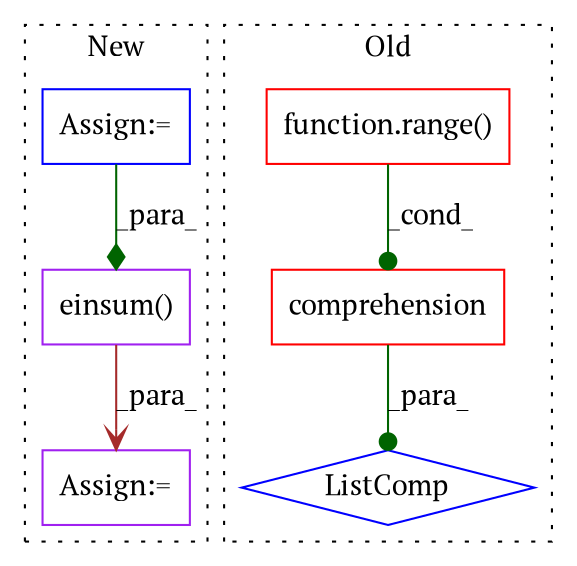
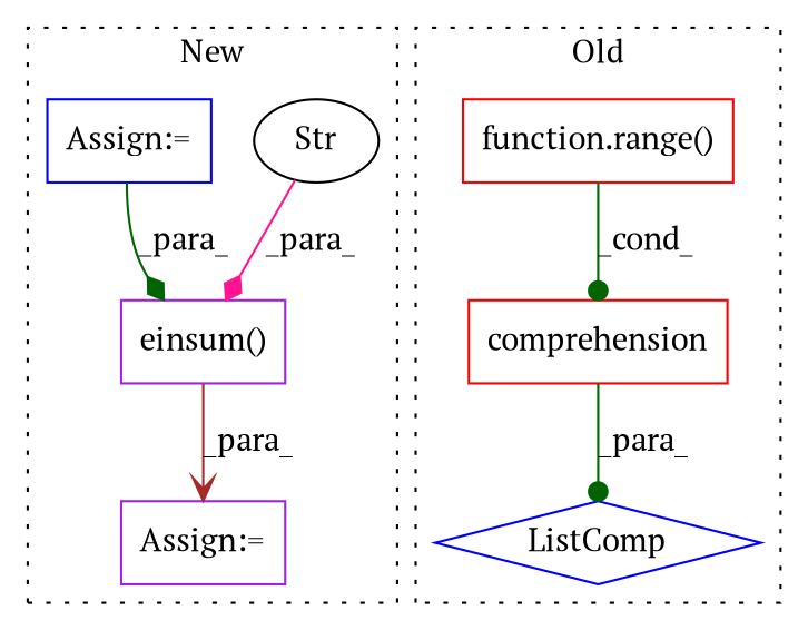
  digraph {
    fontname="PT Serif"
    node [a=75 color=purple fontname="PT Serif" l=3 shape=box]
    edge [arrowhead=diamond color=darkgreen fontname="PT Serif"]
    n1 [l="13,1" label="einsum()" s="11381,11452"]
+   n2 [a=66 color=black l=15 label=Str s=11394 shape=ellipse]
    n3 [a=68 label="Assign:=" s=11378]
    n4 [a=68 color=blue label="Assign:=" s=10732]
    n5 [color=red l="6,1" label="function.range()" s="7729,7736"]
    n6 [a=106 color=blue l=45 label=ListComp s=7693 shape=diamond]
    n7 [a=45 color=red label=comprehension s=7720]
    subgraph cluster_1 {
      label=New
      style=dotted
      n1
+     n2
      n3
      n4
    }
    subgraph cluster_2 {
      label=Old
      style=dotted
      n5
      n6
      n7
    }
    n1 -> n3 [arrowhead=vee color=brown label=_para_]
+   n2 -> n1 [color=deeppink label=_para_]
    n4 -> n1 [label=_para_]
    n5 -> n7 [arrowhead=dot label=_cond_]
    n7 -> n6 [arrowhead=dot label=_para_]
  }
